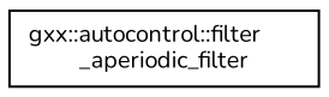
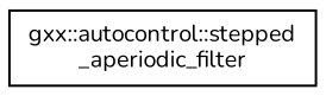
  digraph {
    rankdir=LR
    fontname=Nunito
-   n1 [color=black fillcolor=white fontname=Nunito fontsize=10 height=0.2 label="gxx::autocontrol::filter\l_aperiodic_filter" shape=record style=filled width=0.4]
+   n1 [color=black fillcolor=white fontname=Nunito fontsize=10 height=0.2 label="gxx::autocontrol::stepped\l_aperiodic_filter" shape=record style=filled width=0.4]
  }
